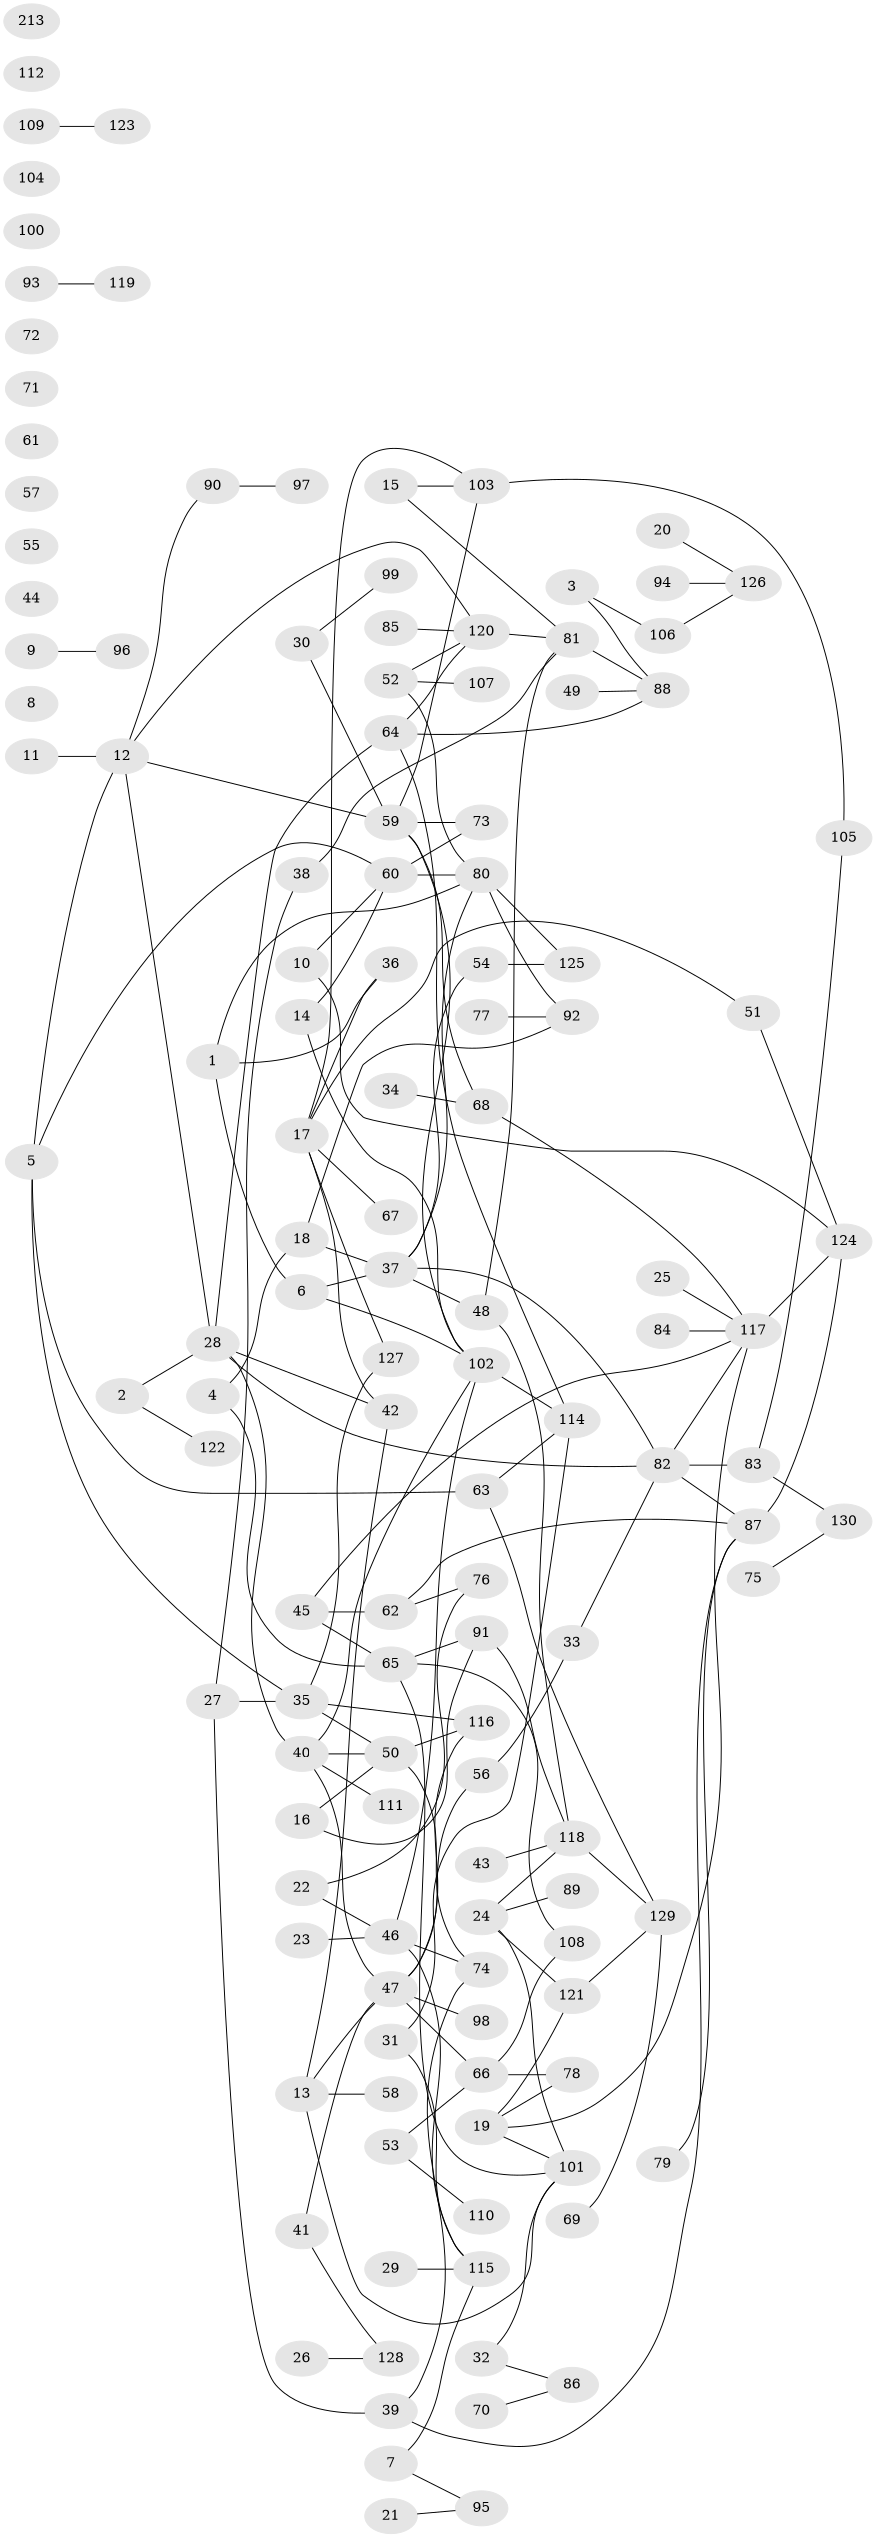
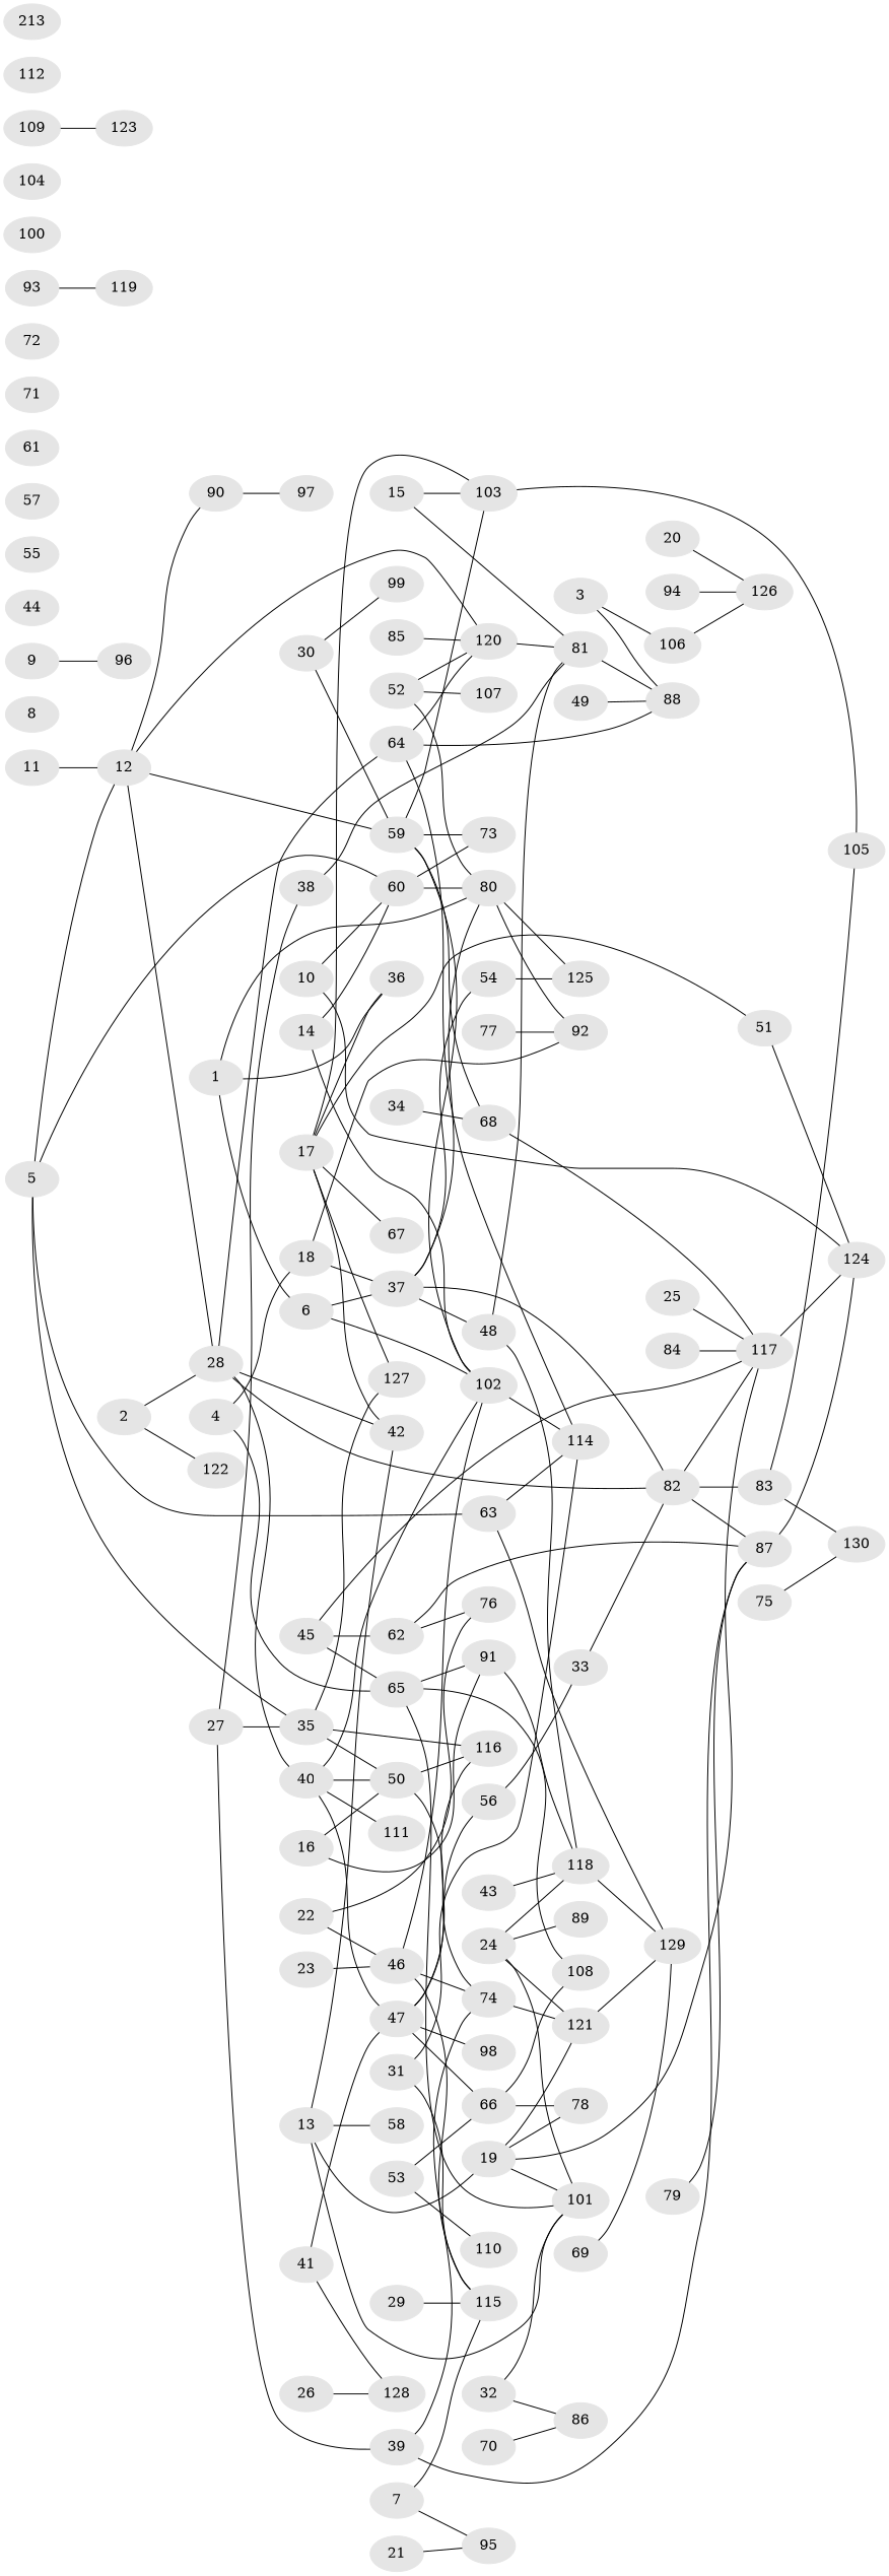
  graph {
    rankdir=LR
    node [color=gray90 style=filled]
    1
    6
    36
    80
    37
    102
    92
    125
    2
    28
    122
    42
    40
    64
    82
    3
    88
    106
    81
    126
    4
    18
    65
    101
    91
    108
    5
    12
    35
    60
    63
    59
    90
    120
    50
    127
    116
    73
    114
    129
    48
    54
    7
    95
    115
    8
    9
    96
    10
    124
    11
    103
    68
    97
    13
    47
    58
    56
    66
    98
    14
    15
    105
    16
    74
    118
    17
    51
    67
    19
    78
    117
    121
    20
    21
    22
    46
    76
    23
    24
    89
    25
    26
    128
    27
    38
    39
    87
    111
    83
    29
    30
    99
    31
    32
    86
    33
    34
    41
    43
    44
    45
    62
    49
    52
    107
    53
    110
    55
    57
    61
    69
    70
    71
    72
    75
    130
    77
    79
    84
    85
    93
    119
    94
    100
    104
    109
    123
    112
    n130 [label=213]
    1 -- 6
    1 -- 36
    1 -- 80
    6 -- 37
    6 -- 102
    80 -- 92
    80 -- 125
    37 -- 80
    37 -- 82
    37 -- 48
    37 -- 54
    102 -- 114
    2 -- 28
    2 -- 122
    28 -- 42
    28 -- 40
    28 -- 64
    28 -- 82
    40 -- 102
    40 -- 50
    40 -- 47
    40 -- 111
    64 -- 88
    64 -- 120
    64 -- 114
    82 -- 117
    82 -- 87
    82 -- 83
    3 -- 88
    3 -- 106
    106 -- 126
    81 -- 88
    4 -- 18
    4 -- 65
    18 -- 37
    18 -- 92
    65 -- 101
    65 -- 91
    65 -- 108
    91 -- 118
    5 -- 12
    5 -- 35
    5 -- 60
    5 -- 63
    12 -- 28
    12 -- 59
    12 -- 90
    12 -- 120
    35 -- 50
    35 -- 127
    35 -- 116
    60 -- 80
    60 -- 73
    63 -- 114
    63 -- 129
    59 -- 102
    59 -- 73
    59 -- 103
    59 -- 68
    90 -- 97
    120 -- 81
    50 -- 116
    50 -- 74
    48 -- 81
    48 -- 118
    54 -- 125
    7 -- 95
    7 -- 115
    9 -- 96
    10 -- 60
    10 -- 124
    11 -- 12
    103 -- 105
    68 -- 117
    13 -- 42
    13 -- 101
-   13 -- 47
+   13 -- 19
    13 -- 58
    47 -- 116
    47 -- 56
    47 -- 66
    47 -- 98
    56 -- 33
    66 -- 108
    66 -- 78
    14 -- 102
    14 -- 60
    15 -- 81
    15 -- 103
    16 -- 91
    16 -- 50
+   74 -- 121
    118 -- 129
    17 -- 36
    17 -- 42
    17 -- 127
    17 -- 103
    17 -- 51
    17 -- 67
    51 -- 124
    19 -- 101
    19 -- 78
    19 -- 117
    19 -- 121
    117 -- 124
    121 -- 129
    20 -- 126
    21 -- 95
    22 -- 46
    22 -- 76
    46 -- 102
    46 -- 115
    46 -- 74
    23 -- 46
    24 -- 101
    24 -- 118
    24 -- 121
    24 -- 89
    25 -- 117
    26 -- 128
    27 -- 35
    27 -- 38
    27 -- 39
    38 -- 81
    39 -- 74
    39 -- 87
    87 -- 124
    83 -- 105
    83 -- 130
    29 -- 115
    30 -- 59
    30 -- 99
    31 -- 114
    31 -- 115
    32 -- 101
    32 -- 86
    33 -- 82
    34 -- 68
    41 -- 47
    41 -- 128
    43 -- 118
    45 -- 65
    45 -- 117
    45 -- 62
    62 -- 76
    62 -- 87
    49 -- 88
    52 -- 80
    52 -- 120
    52 -- 107
    53 -- 66
    53 -- 110
    69 -- 129
    70 -- 86
    75 -- 130
    77 -- 92
    79 -- 87
    84 -- 117
    85 -- 120
    93 -- 119
    94 -- 126
    109 -- 123
  }
